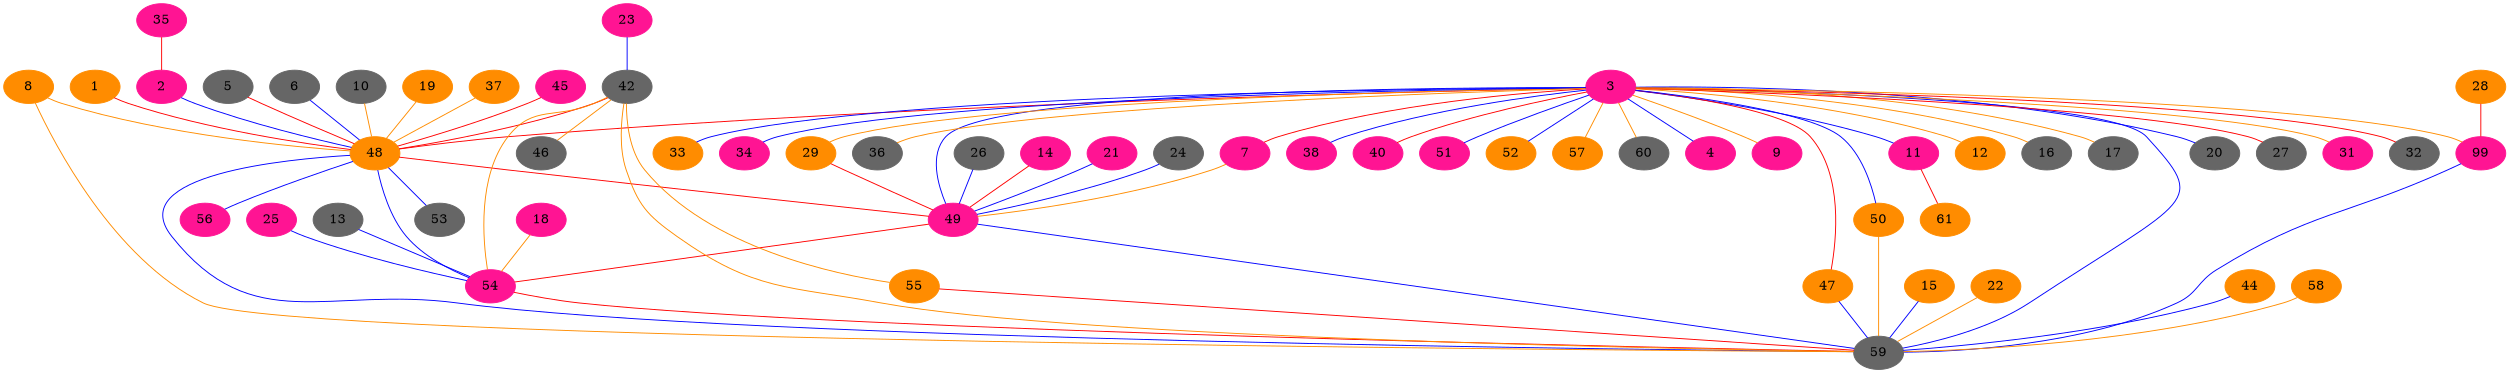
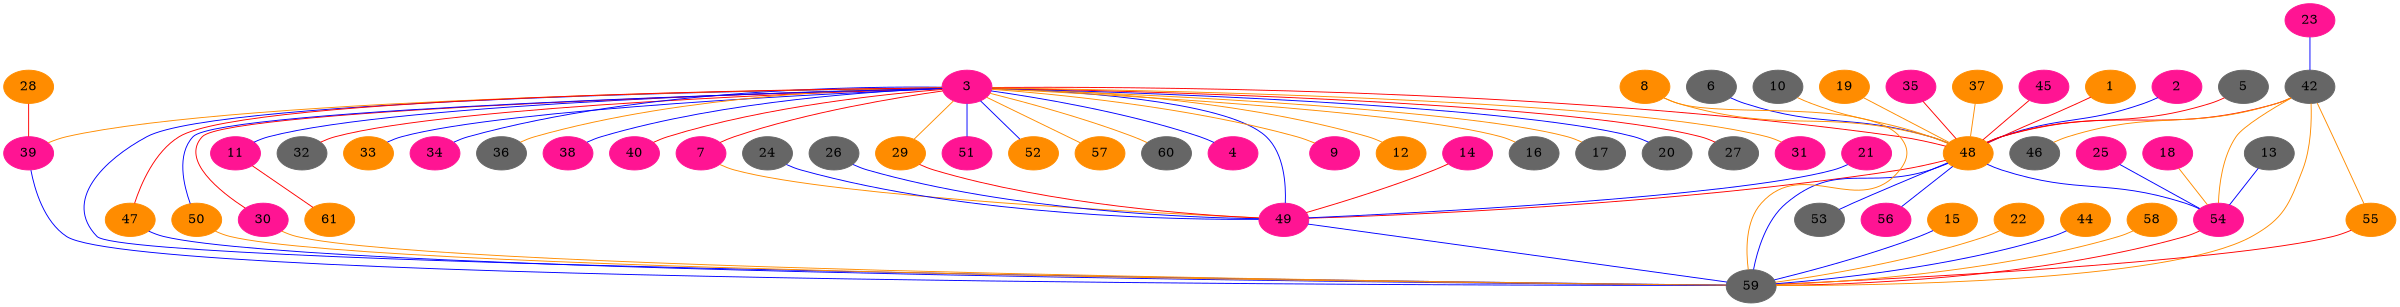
  graph {
    node [color=deeppink style=filled]
    edge [color=blue weight=1.0]
    1 [color=darkorange]
    48 [color=darkorange]
    49
    59 [color=gray40]
    54
    53 [color=gray40]
    56
    2
    3
    4
    7
    9
    11
    12 [color=darkorange]
    16 [color=gray40]
    17 [color=gray40]
    20 [color=gray40]
    27 [color=gray40]
    29 [color=darkorange]
+   30
    31
    32 [color=gray40]
    33 [color=darkorange]
    34
    36 [color=gray40]
    38
-   39 [label=99]
+   39
    40
    47 [color=darkorange]
    50 [color=darkorange]
    51
    52 [color=darkorange]
    57 [color=darkorange]
    60 [color=gray40]
    61 [color=darkorange]
    5 [color=gray40]
    6 [color=gray40]
    8 [color=darkorange]
    10 [color=gray40]
    13 [color=gray40]
    14
    15 [color=darkorange]
    18
    19 [color=darkorange]
    21
    22 [color=darkorange]
    42 [color=gray40]
    23
    46 [color=gray40]
    55 [color=darkorange]
    24 [color=gray40]
    25
    26 [color=gray40]
    28 [color=darkorange]
    35
    37 [color=darkorange]
    44 [color=darkorange]
    45
    58 [color=darkorange]
    1 -- 48 [color=red]
    48 -- 49 [color=red]
    48 -- 59 [weight=2.0]
    48 -- 54
    48 -- 53
    48 -- 56
    49 -- 59
-   49 -- 54 [color=red]
    54 -- 59 [color=red]
    2 -- 48
    3 -- 48 [color=red weight=2.0]
    3 -- 49 [weight=3.0]
    3 -- 59 [weight=3.0]
    3 -- 4
    3 -- 7 [color=red weight=2.0]
    3 -- 9 [color=darkorange]
    3 -- 11
    3 -- 12 [color=darkorange]
    3 -- 16 [color=darkorange]
    3 -- 17 [color=darkorange]
    3 -- 20
    3 -- 27 [color=red]
    3 -- 29 [color=darkorange]
+   3 -- 30 [color=red]
    3 -- 31 [color=darkorange]
    3 -- 32 [color=red]
    3 -- 33
    3 -- 34
    3 -- 36 [color=darkorange]
    3 -- 38
    3 -- 39 [color=darkorange]
    3 -- 40 [color=red]
    3 -- 47 [color=red]
    3 -- 50
    3 -- 51 [weight=2.0]
    3 -- 52
    3 -- 57 [color=darkorange]
    3 -- 60 [color=darkorange]
    7 -- 49 [color=darkorange]
    11 -- 61 [color=red]
    29 -- 49 [color=red]
+   30 -- 59 [color=darkorange]
    39 -- 59
    47 -- 59
    50 -- 59 [color=darkorange]
    5 -- 48 [color=red]
    6 -- 48
    8 -- 48 [color=darkorange]
    8 -- 59 [color=darkorange]
    10 -- 48 [color=darkorange]
    13 -- 54
    14 -- 49 [color=red]
    15 -- 59
    18 -- 54 [color=darkorange]
    19 -- 48 [color=darkorange]
    21 -- 49
    22 -- 59 [color=darkorange]
    42 -- 48 [color=red]
    42 -- 59 [color=darkorange]
    42 -- 54 [color=darkorange]
    42 -- 46 [color=darkorange]
    42 -- 55 [color=darkorange]
    23 -- 42
    55 -- 59 [color=red]
    24 -- 49
    25 -- 54
    26 -- 49
    28 -- 39 [color=red]
-   35 -- 2 [color=red]
+   35 -- 48 [color=red]
    37 -- 48 [color=darkorange]
    44 -- 59
    45 -- 48 [color=red]
    58 -- 59 [color=darkorange]
  }
